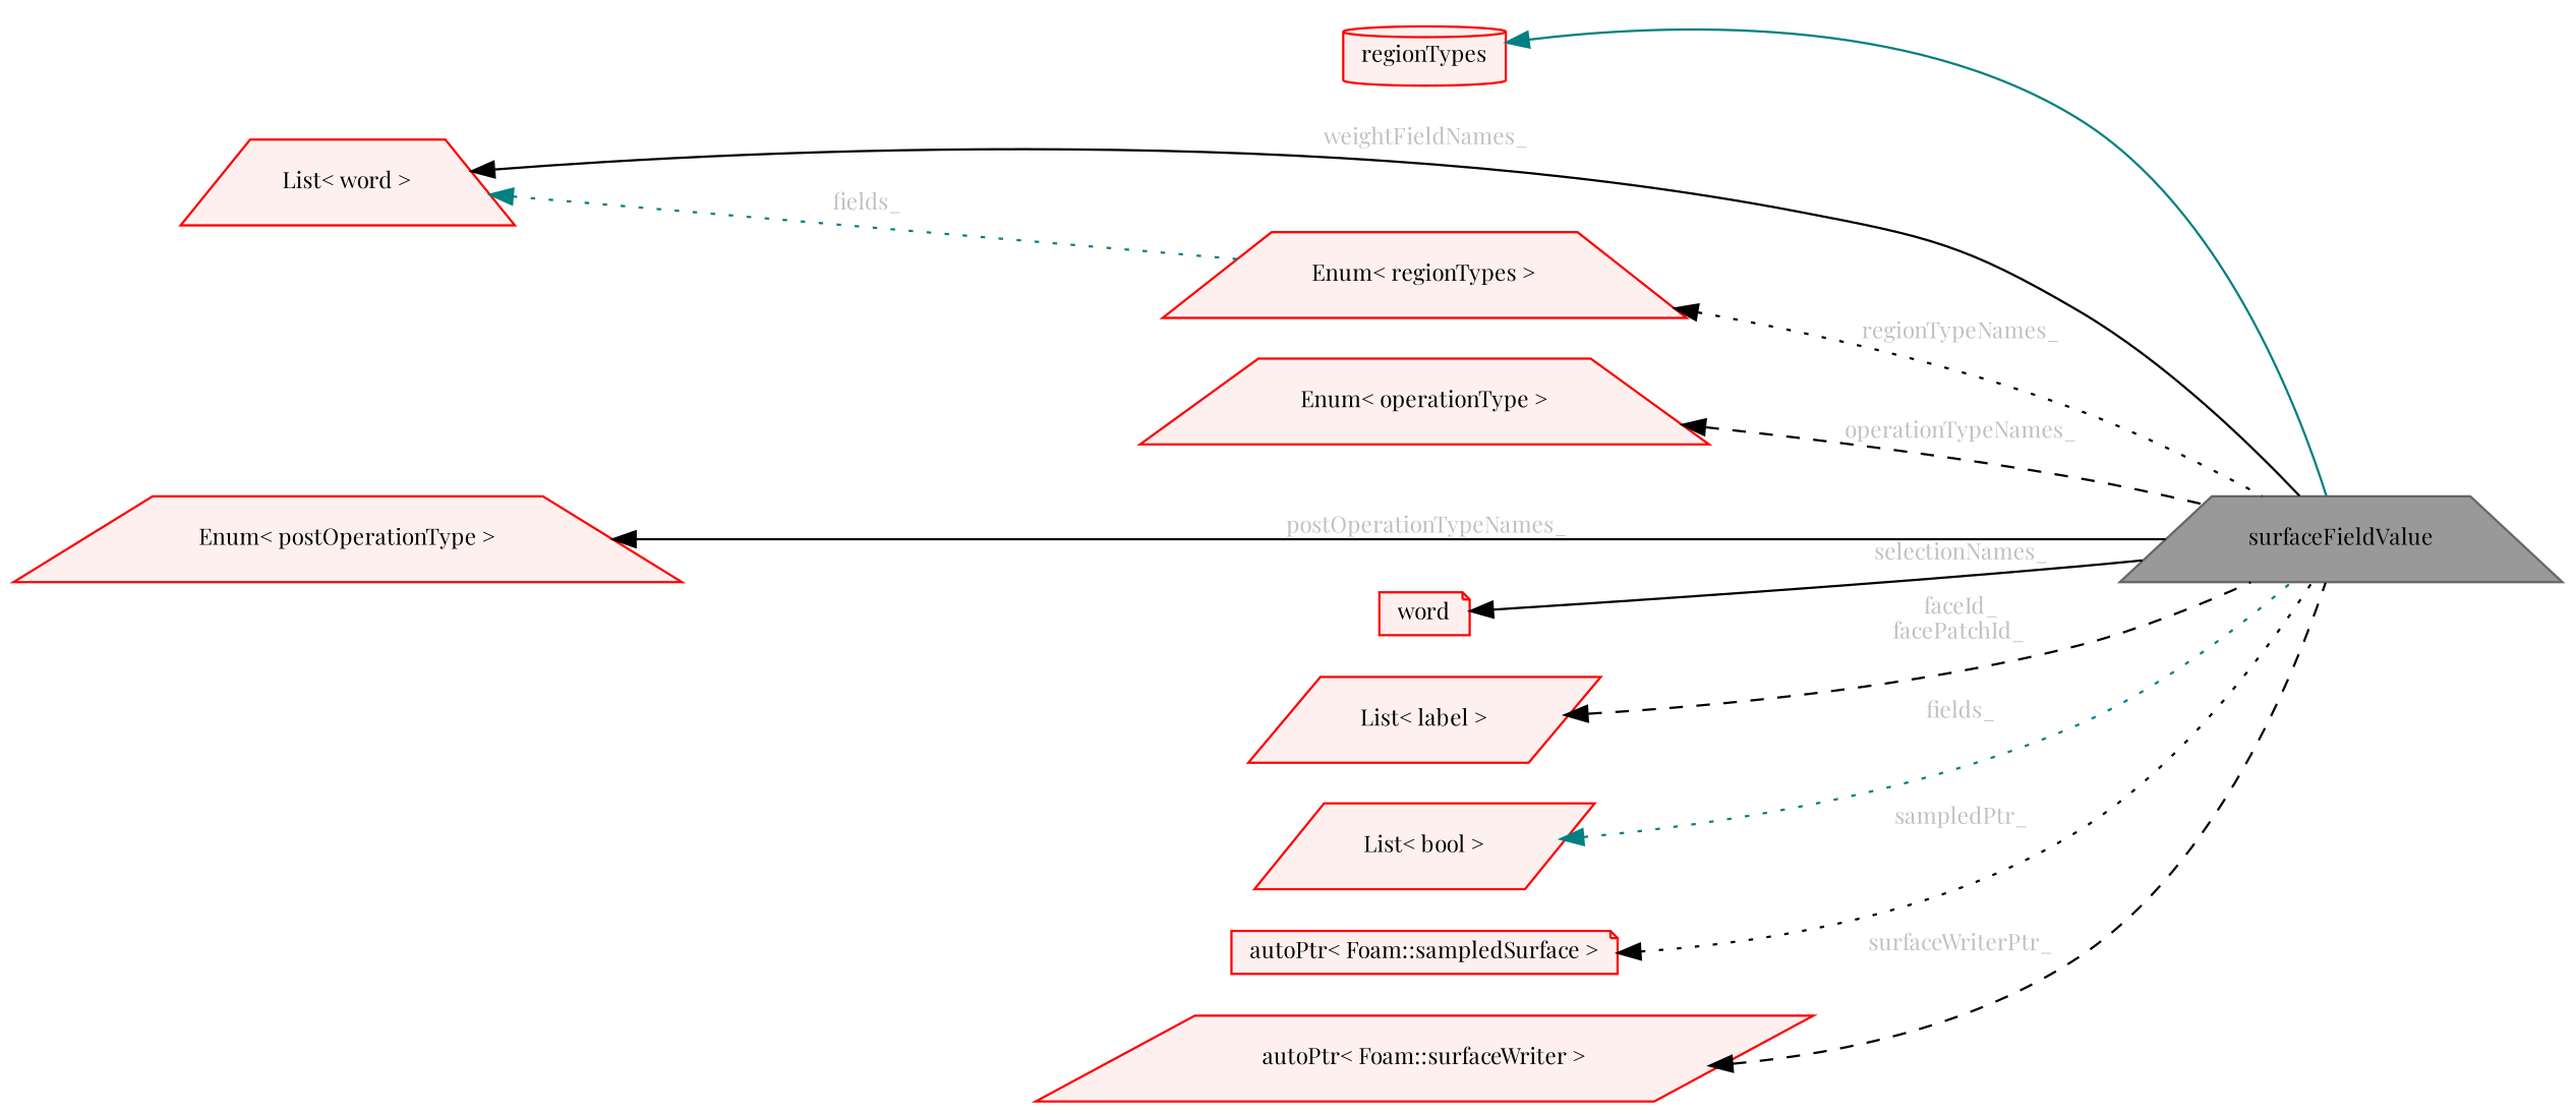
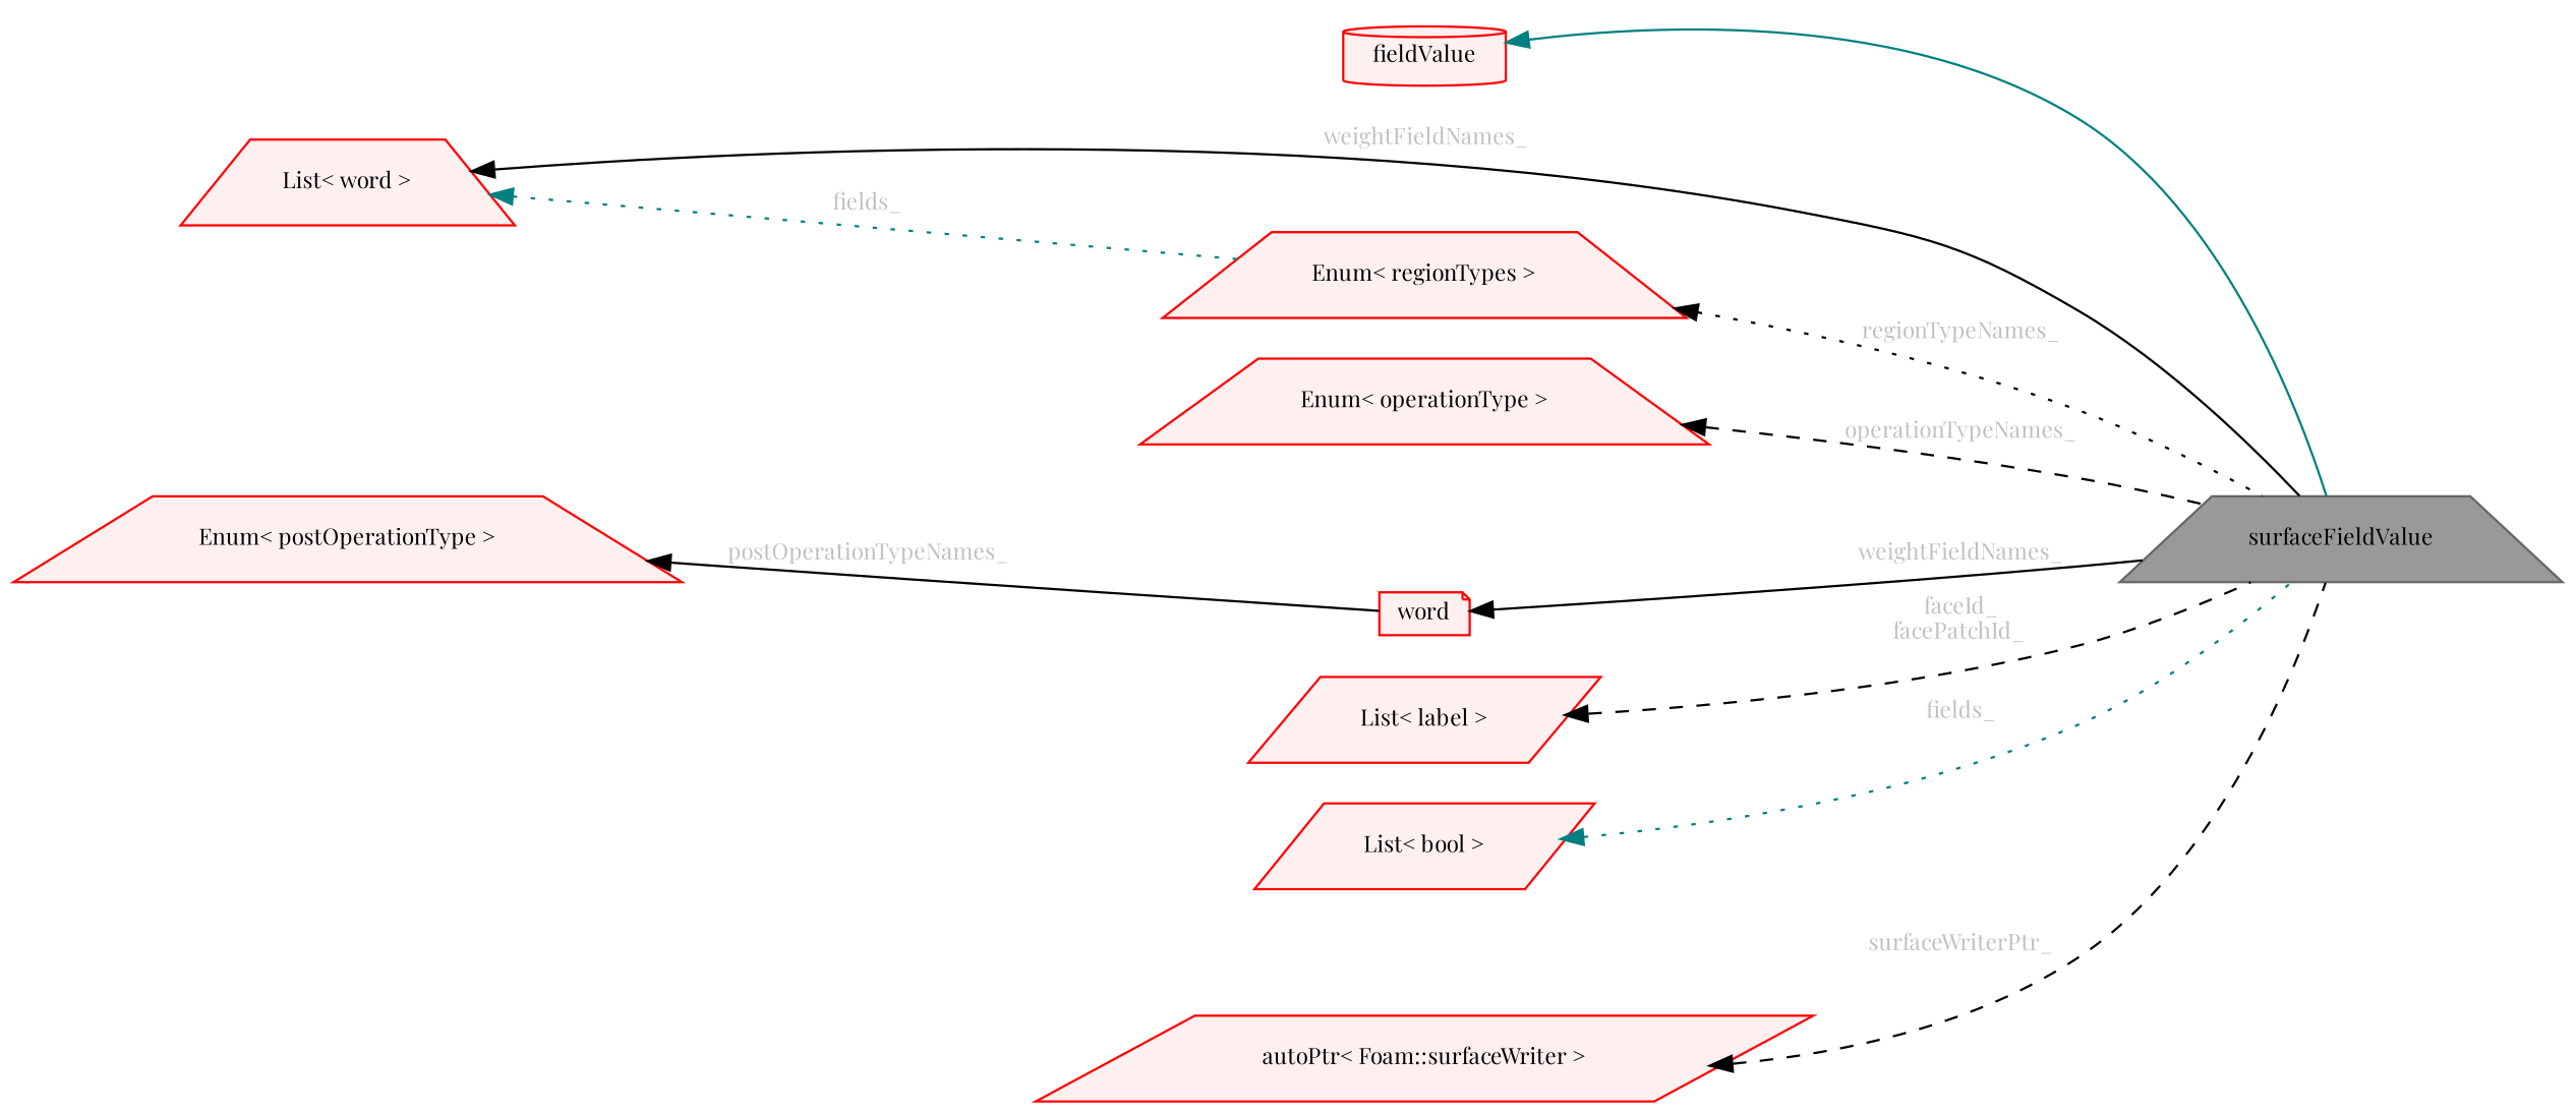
  digraph {
    fontname="Playfair Display"
    rankdir=LR
    node [color=red fillcolor="#FFF0F0" fontname="Playfair Display" fontsize=10 shape=trapezium style=filled]
    edge [color=black dir=back fontname="Playfair Display" fontsize=10 labelfontname=Helvetica labelfontsize=10 style=solid fontcolor=grey]
    n1 [color=gray40 fillcolor=grey60 fontcolor=black height=0.2 label=surfaceFieldValue width=0.4]
-   n2 [height=0.2 label=regionTypes shape=cylinder width=0.4]
+   n2 [height=0.2 label=fieldValue shape=cylinder width=0.4]
    n3 [height=0.2 label="List\< word \>" width=0.4]
    n4 [height=0.2 label="Enum\< regionTypes \>" width=0.4]
    n5 [height=0.2 label="Enum\< operationType \>" width=0.4]
    n6 [height=0.2 label="Enum\< postOperationType \>" width=0.4]
    n7 [height=0.2 label=word shape=note width=0.4]
    n8 [height=0.2 label="List\< label \>" shape=parallelogram width=0.4]
    n9 [height=0.2 label="List\< bool \>" shape=parallelogram width=0.4]
-   n10 [height=0.2 label="autoPtr\< Foam::sampledSurface \>" shape=note width=0.4]
    n11 [height=0.2 label="autoPtr\< Foam::surfaceWriter \>" shape=parallelogram width=0.4]
    n2 -> n1 [color=teal fontcolor=""]
    n3 -> n1 [label=" weightFieldNames_"]
    n3 -> n4 [color=teal label=" fields_" style=dotted]
    n4 -> n1 [label=" regionTypeNames_" style=dotted]
    n5 -> n1 [label=" operationTypeNames_" style=dashed]
-   n6 -> n1 [label=" postOperationTypeNames_"]
-   n7 -> n1 [label=" selectionNames_"]
+   n6 -> n7 [label=" postOperationTypeNames_"]
+   n7 -> n1 [label=" weightFieldNames_"]
    n8 -> n1 [label=" faceId_\nfacePatchId_" style=dashed]
    n9 -> n1 [color=teal label=" fields_" style=dotted]
-   n10 -> n1 [label=" sampledPtr_" style=dotted]
    n11 -> n1 [label=" surfaceWriterPtr_" style=dashed]
  }
